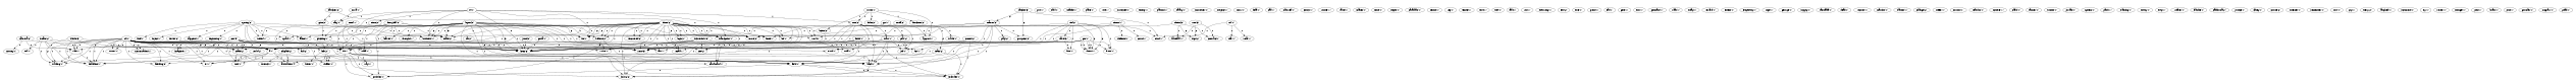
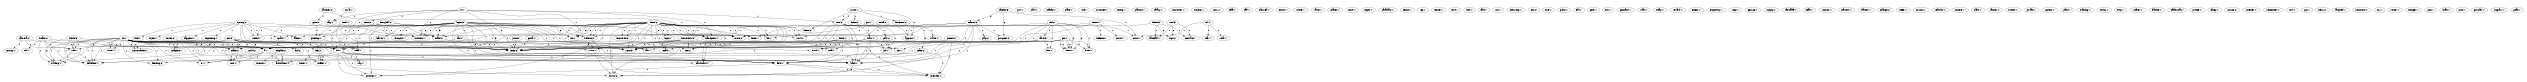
  digraph {
    n1 [label="spring(2)"]
    n2 [label="inject(1)"]
    n3 [label="beginning(1)"]
    n4 [label="happens(1)"]
    n5 [label="fuel(1)"]
    n6 [label="flame(1)"]
    n7 [label="squad(1)"]
    n8 [label="make(2)"]
    n9 [label="back(1)"]
    n10 [label="looked(1)"]
    n11 [label="injury(2)"]
    n12 [label="keep(6)"]
    n13 [label="stuff(2)"]
    n14 [label="trade(1)"]
    n15 [label="bit(1)"]
    n16 [label="catcher(3)"]
    n17 [label="season(3)"]
    n18 [label="prospect(2)"]
    n19 [label="mind(1)"]
    n20 [label="play(2)"]
    n21 [label="believe(2)"]
    n22 [label="job(1)"]
    n23 [label="knee(1)"]
    n24 [label="field(1)"]
    n25 [label="position(1)"]
    n26 [label="hit(1)"]
    n27 [label="put(1)"]
    n28 [label="earl(1)"]
    n29 [label="gotta(1)"]
    n30 [label="seattle(1)"]
    n31 [label="plate(1)"]
    n32 [label="role(1)"]
    n33 [label="hatcher(2)"]
    n34 [label="give(2)"]
    n35 [label="move(2)"]
    n36 [label="pitching(1)"]
    n37 [label="staff(1)"]
    n38 [label="mwa(1)"]
    n39 [label="day(1)"]
    n40 [label="switched(1)"]
    n41 [label="lineup(1)"]
    n42 [label="platoon(1)"]
    n43 [label="salary(1)"]
    n44 [label="nixon(1)"]
    n45 [label="defense(1)"]
    n46 [label="count(1)"]
    n47 [label="work(1)"]
    n48 [label="act(1)"]
    n49 [label="smoother(1)"]
    n50 [label="subject(1)"]
    n51 [label="snow(1)"]
    n52 [label="deal(1)"]
    n53 [label="left(2)"]
    n54 [label="hitter(1)"]
    n55 [label="whiffer(1)"]
    n56 [label="call(1)"]
    n57 [label="maxwell(1)"]
    n58 [label="chuck(1)"]
    n59 [label="includes(1)"]
    n60 [label="winter(1)"]
    n61 [label="value(1)"]
    n62 [label="go(1)"]
    n63 [label="team(2)"]
    n64 [label="isn(1)"]
    n65 [label="makes(1)"]
    n66 [label="send(1)"]
    n67 [label="fielding(2)"]
    n68 [label="way(1)"]
    n69 [label="cardboard(1)"]
    n70 [label="start(1)"]
    n71 [label="ll(1)"]
    n72 [label="er(1)"]
    n73 [label="deadline(1)"]
    n74 [label="arbitration(4)"]
    n75 [label="look(1)"]
    n76 [label="depth(1)"]
    n77 [label="caraballo(1)"]
    n78 [label="sense(1)"]
    n79 [label="yep(1)"]
    n80 [label="used(1)"]
    n81 [label="lemke(1)"]
    n82 [label="fork(1)"]
    n83 [label="bell(1)"]
    n84 [label="cabrera(2)"]
    n85 [label="money(1)"]
    n86 [label="wait(1)"]
    n87 [label="trading(1)"]
    n88 [label="sid(2)"]
    n89 [label="starts(3)"]
    n90 [label="front(1)"]
    n91 [label="bite(1)"]
    n92 [label="doesn(1)"]
    n93 [label="talk(1)"]
    n94 [label="win(1)"]
    n95 [label="following(1)"]
    n96 [label="edu(2)"]
    n97 [label="hire(1)"]
    n98 [label="point(1)"]
    n99 [label="eat(1)"]
    n100 [label="bream(2)"]
    n101 [label="mil(1)"]
    n102 [label="comes(2)"]
    n103 [label="truth(1)"]
    n104 [label="see(2)"]
    n105 [label="gets(1)"]
    n106 [label="box(1)"]
    n107 [label="won(3)"]
    n108 [label="contract(1)"]
    n109 [label="baseball(1)"]
    n110 [label="sign(2)"]
    n111 [label="ok(1)"]
    n112 [label="imagine(1)"]
    n113 [label="humor(1)"]
    n114 [label="conversation(1)"]
    n115 [label="made(2)"]
    n116 [label="went(3)"]
    n117 [label="roush(1)"]
    n118 [label="bchm(2)"]
    n119 [label="one(2)"]
    n120 [label="approx(1)"]
    n121 [label="biochem(2)"]
    n122 [label="duke(2)"]
    n123 [label="write(1)"]
    n124 [label="stiff(1)"]
    n125 [label="year(2)"]
    n126 [label="pennant(1)"]
    n127 [label="walk(1)"]
    n128 [label="deion(3)"]
    n129 [label="dl(1)"]
    n130 [label="time(2)"]
    n131 [label="standpoint(1)"]
    n132 [label="business(1)"]
    n133 [label="today(1)"]
    n134 [label="reward(1)"]
    n135 [label="eligible(2)"]
    n136 [label="stretch(1)"]
    n137 [label="extent(1)"]
    n138 [label="eligibility(1)"]
    n139 [label="nope(1)"]
    n140 [label="george(1)"]
    n141 [label="supply(1)"]
    n142 [label="tanstaafl(1)"]
    n143 [label="deak(1)"]
    n144 [label="recover(1)"]
    n145 [label="think(1)"]
    n146 [label="fan(1)"]
    n147 [label="recall(1)"]
    n148 [label="lopez(3)"]
    n149 [label="thought(1)"]
    n150 [label="leaves(1)"]
    n151 [label="marxist(1)"]
    n152 [label="blauser(1)"]
    n153 [label="olson(6)"]
    n154 [label="recovered(2)"]
    n155 [label="logic(1)"]
    n156 [label="schuerholz(8)"]
    n157 [label="cox(9)"]
    n158 [label="ask(2)"]
    n159 [label="change(2)"]
    n160 [label="suffer(1)"]
    n161 [label="nooooo(1)"]
    n162 [label="reardon(1)"]
    n163 [label="ml(1)"]
    n164 [label="wear(1)"]
    n165 [label="tear(1)"]
    n166 [label="october(1)"]
    n167 [label="gm(1)"]
    n168 [label="clark(1)"]
    n169 [label="pat(2)"]
    n170 [label="tanner(1)"]
    n171 [label="series(2)"]
    n172 [label="hunter(1)"]
    n173 [label="jordan(1)"]
    n174 [label="system(1)"]
    n175 [label="paris(1)"]
    n176 [label="training(1)"]
    n177 [label="bobby(1)"]
    n178 [label="klesko(3)"]
    n179 [label="billy(1)"]
    n180 [label="weaver(1)"]
    n181 [label="frankie(1)"]
    n182 [label="california(2)"]
    n183 [label="justice(1)"]
    n184 [label="berryhill(8)"]
    n185 [label="casey(1)"]
    n186 [label="course(2)"]
    n187 [label="internet(1)"]
    n188 [label="remember(1)"]
    n189 [label="sort(1)"]
    n190 [label="guy(1)"]
    n191 [label="berry(2)"]
    n192 [label="laughed(1)"]
    n193 [label="world(2)"]
    n194 [label="richmond(1)"]
    n195 [label="try(1)"]
    n196 [label="roster(1)"]
    n197 [label="stengel(1)"]
    n198 [label="john(1)"]
    n199 [label="june(3)"]
    n200 [label="brian(1)"]
    n201 [label="jose(1)"]
    n202 [label="gorman(1)"]
    n203 [label="mcgraw(1)"]
    n204 [label="yeah(1)"]
    n1 -> n2 [label=1]
    n1 -> n3 [label=1]
    n1 -> n4 [label=1]
    n1 -> n5 [label=1]
    n1 -> n6 [label=1]
    n1 -> n7 [label=1]
    n1 -> n8 [label=1]
    n1 -> n9 [label=1]
    n1 -> n10 [label=1]
    n1 -> n11 [label=1]
    n8 -> n12 [label=1]
    n9 -> n11 [label=2]
    n13 -> n14 [label=1]
    n13 -> n15 [label=1]
    n16 -> n17 [label=2]
    n16 -> n18 [label=2]
    n16 -> n19 [label=1]
    n17 -> n9 [label=1]
    n17 -> n11 [label=1]
    n17 -> n18 [label=1]
    n17 -> n20 [label=1]
    n17 -> n21 [label=1]
    n17 -> n22 [label=1]
    n17 -> n23 [label=1]
    n21 -> n24 [label=1]
    n21 -> n25 [label=1]
    n21 -> n26 [label=1]
    n24 -> n25 [label=1]
    n24 -> n59 [label=1]
    n24 -> n59 [label=1]
    n26 -> n24 [label=1]
    n26 -> n24 [label=1]
    n26 -> n25 [label=1]
    n26 -> n25 [label=1]
    n26 -> n67 [label=1]
    n26 -> n68 [label=1]
    n26 -> n69 [label=1]
    n29 -> n12 [label=1]
    n33 -> n34 [label=1]
    n33 -> n35 [label=1]
    n34 -> n36 [label=1]
    n36 -> n37 [label=1]
    n38 -> n39 [label=1]
    n44 -> n12 [label=1]
    n44 -> n35 [label=1]
    n44 -> n45 [label=1]
    n44 -> n46 [label=1]
    n47 -> n48 [label=1]
    n53 -> n54 [label=1]
    n53 -> n55 [label=1]
    n53 -> n55 [label=1]
    n62 -> n63 [label=2]
    n62 -> n64 [label=1]
    n63 -> n24 [label=1]
    n63 -> n59 [label=1]
    n70 -> n9 [label=1]
    n70 -> n9 [label=1]
    n70 -> n22 [label=1]
    n70 -> n22 [label=1]
    n70 -> n71 [label=1]
    n70 -> n71 [label=1]
    n71 -> n9 [label=1]
    n71 -> n72 [label=1]
    n71 -> n73 [label=1]
    n71 -> n74 [label=1]
    n71 -> n75 [label=1]
    n80 -> n36 [label=1]
    n80 -> n37 [label=1]
    n84 -> n12 [label=1]
    n84 -> n85 [label=1]
    n84 -> n86 [label=1]
    n86 -> n73 [label=1]
    n86 -> n87 [label=1]
    n88 -> n12 [label=1]
    n88 -> n47 [label=1]
    n88 -> n48 [label=1]
    n88 -> n89 [label=1]
    n88 -> n90 [label=1]
    n88 -> n91 [label=1]
    n88 -> n92 [label=2]
    n88 -> n92 [label=2]
    n89 -> n9 [label=1]
    n89 -> n71 [label=1]
    n89 -> n72 [label=1]
    n89 -> n91 [label=1]
    n100 -> n12 [label=1]
    n100 -> n71 [label=1]
    n100 -> n73 [label=1]
    n100 -> n86 [label=1]
    n100 -> n87 [label=1]
    n100 -> n101 [label=1]
    n102 -> n24 [label=1]
    n102 -> n59 [label=1]
    n102 -> n103 [label=1]
    n102 -> n104 [label=1]
    n107 -> n108 [label=1]
    n107 -> n109 [label=1]
    n107 -> n110 [label=2]
    n111 -> n9 [label=1]
    n111 -> n9 [label=1]
    n111 -> n12 [label=1]
    n111 -> n12 [label=1]
    n111 -> n26 [label=1]
    n111 -> n26 [label=1]
    n111 -> n26 [label=1]
    n111 -> n26 [label=1]
    n111 -> n67 [label=1]
    n111 -> n67 [label=1]
    n111 -> n71 [label=1]
    n111 -> n71 [label=1]
    n111 -> n72 [label=1]
    n111 -> n72 [label=1]
    n111 -> n73 [label=1]
    n111 -> n73 [label=1]
    n111 -> n86 [label=1]
    n111 -> n86 [label=1]
    n111 -> n87 [label=1]
    n111 -> n87 [label=1]
    n111 -> n112 [label=1]
    n111 -> n112 [label=1]
    n111 -> n113 [label=1]
    n111 -> n113 [label=1]
    n111 -> n114 [label=1]
    n111 -> n114 [label=1]
    n111 -> n115 [label=2]
    n111 -> n115 [label=2]
    n111 -> n116 [label=1]
    n111 -> n116 [label=1]
    n115 -> n75 [label=1]
    n117 -> n118 [label=1]
    n117 -> n119 [label=1]
    n117 -> n120 [label=1]
    n117 -> n121 [label=1]
    n117 -> n122 [label=1]
    n119 -> n9 [label=1]
    n119 -> n12 [label=1]
    n119 -> n19 [label=1]
    n119 -> n22 [label=1]
    n119 -> n70 [label=1]
    n119 -> n116 [label=1]
    n119 -> n120 [label=1]
    n119 -> n123 [label=1]
    n119 -> n124 [label=1]
    n119 -> n125 [label=1]
    n128 -> n35 [label=1]
    n128 -> n108 [label=1]
    n128 -> n109 [label=1]
    n128 -> n110 [label=2]
    n129 -> n8 [label=1]
    n129 -> n12 [label=1]
    n129 -> n39 [label=1]
    n129 -> n64 [label=1]
    n129 -> n119 [label=1]
    n129 -> n130 [label=1]
    n129 -> n131 [label=1]
    n129 -> n132 [label=1]
    n130 -> n10 [label=1]
    n130 -> n64 [label=1]
    n135 -> n74 [label=1]
    n135 -> n136 [label=1]
    n145 -> n24 [label=1]
    n145 -> n59 [label=1]
    n145 -> n74 [label=1]
    n145 -> n103 [label=1]
    n145 -> n104 [label=1]
    n145 -> n146 [label=1]
    n145 -> n147 [label=1]
    n148 -> n6 [label=1]
    n148 -> n7 [label=1]
    n148 -> n8 [label=3]
    n148 -> n9 [label=1]
    n148 -> n11 [label=1]
    n148 -> n12 [label=3]
    n148 -> n21 [label=1]
    n148 -> n24 [label=2]
    n148 -> n25 [label=1]
    n148 -> n26 [label=1]
    n148 -> n36 [label=1]
    n148 -> n37 [label=1]
    n148 -> n59 [label=1]
    n148 -> n64 [label=2]
    n148 -> n103 [label=1]
    n148 -> n104 [label=1]
    n148 -> n123 [label=1]
    n148 -> n131 [label=2]
    n148 -> n132 [label=2]
    n148 -> n146 [label=1]
    n148 -> n149 [label=1]
    n148 -> n150 [label=1]
    n153 -> n8 [label=1]
    n153 -> n8 [label=1]
    n153 -> n11 [label=1]
    n153 -> n11 [label=1]
    n153 -> n12 [label=1]
    n153 -> n12 [label=1]
    n153 -> n15 [label=1]
    n153 -> n15 [label=1]
    n153 -> n21 [label=1]
    n153 -> n21 [label=1]
    n153 -> n23 [label=1]
    n153 -> n23 [label=1]
    n153 -> n26 [label=1]
    n153 -> n26 [label=1]
    n153 -> n35 [label=1]
    n153 -> n35 [label=1]
    n153 -> n47 [label=1]
    n153 -> n47 [label=1]
    n153 -> n64 [label=2]
    n153 -> n64 [label=2]
    n153 -> n69 [label=1]
    n153 -> n69 [label=1]
    n153 -> n116 [label=1]
    n153 -> n116 [label=1]
    n153 -> n131 [label=1]
    n153 -> n131 [label=1]
    n153 -> n132 [label=1]
    n153 -> n132 [label=1]
    n153 -> n147 [label=1]
    n153 -> n147 [label=1]
    n153 -> n154 [label=1]
    n153 -> n154 [label=1]
    n153 -> n155 [label=1]
    n153 -> n155 [label=1]
    n156 -> n12 [label=1]
    n156 -> n71 [label=1]
    n156 -> n104 [label=1]
    n156 -> n116 [label=1]
    n156 -> n123 [label=1]
    n156 -> n124 [label=1]
    n157 -> n12 [label=1]
    n157 -> n53 [label=1]
    n157 -> n55 [label=1]
    n157 -> n71 [label=2]
    n157 -> n73 [label=1]
    n157 -> n86 [label=1]
    n157 -> n87 [label=1]
    n157 -> n115 [label=1]
    n157 -> n116 [label=3]
    n157 -> n158 [label=1]
    n163 -> n19 [label=1]
    n163 -> n164 [label=1]
    n163 -> n165 [label=1]
    n167 -> n12 [label=1]
    n167 -> n12 [label=1]
    n167 -> n90 [label=1]
    n167 -> n90 [label=1]
    n167 -> n92 [label=1]
    n167 -> n92 [label=1]
    n167 -> n92 [label=1]
    n167 -> n92 [label=1]
    n167 -> n116 [label=1]
    n167 -> n116 [label=1]
-   n118 -> n115 [label=1]
+   n169 -> n115 [label=1]
    n169 -> n123 [label=1]
    n171 -> n75 [label=1]
    n171 -> n115 [label=1]
    n178 -> n12 [label=2]
    n178 -> n71 [label=1]
    n178 -> n73 [label=1]
    n178 -> n87 [label=2]
    n184 -> n8 [label=1]
    n184 -> n12 [label=1]
    n184 -> n26 [label=1]
    n184 -> n35 [label=1]
    n184 -> n47 [label=1]
    n184 -> n53 [label=1]
    n184 -> n116 [label=1]
    n184 -> n132 [label=1]
    n193 -> n75 [label=1]
    n199 -> n12 [label=1]
  }
